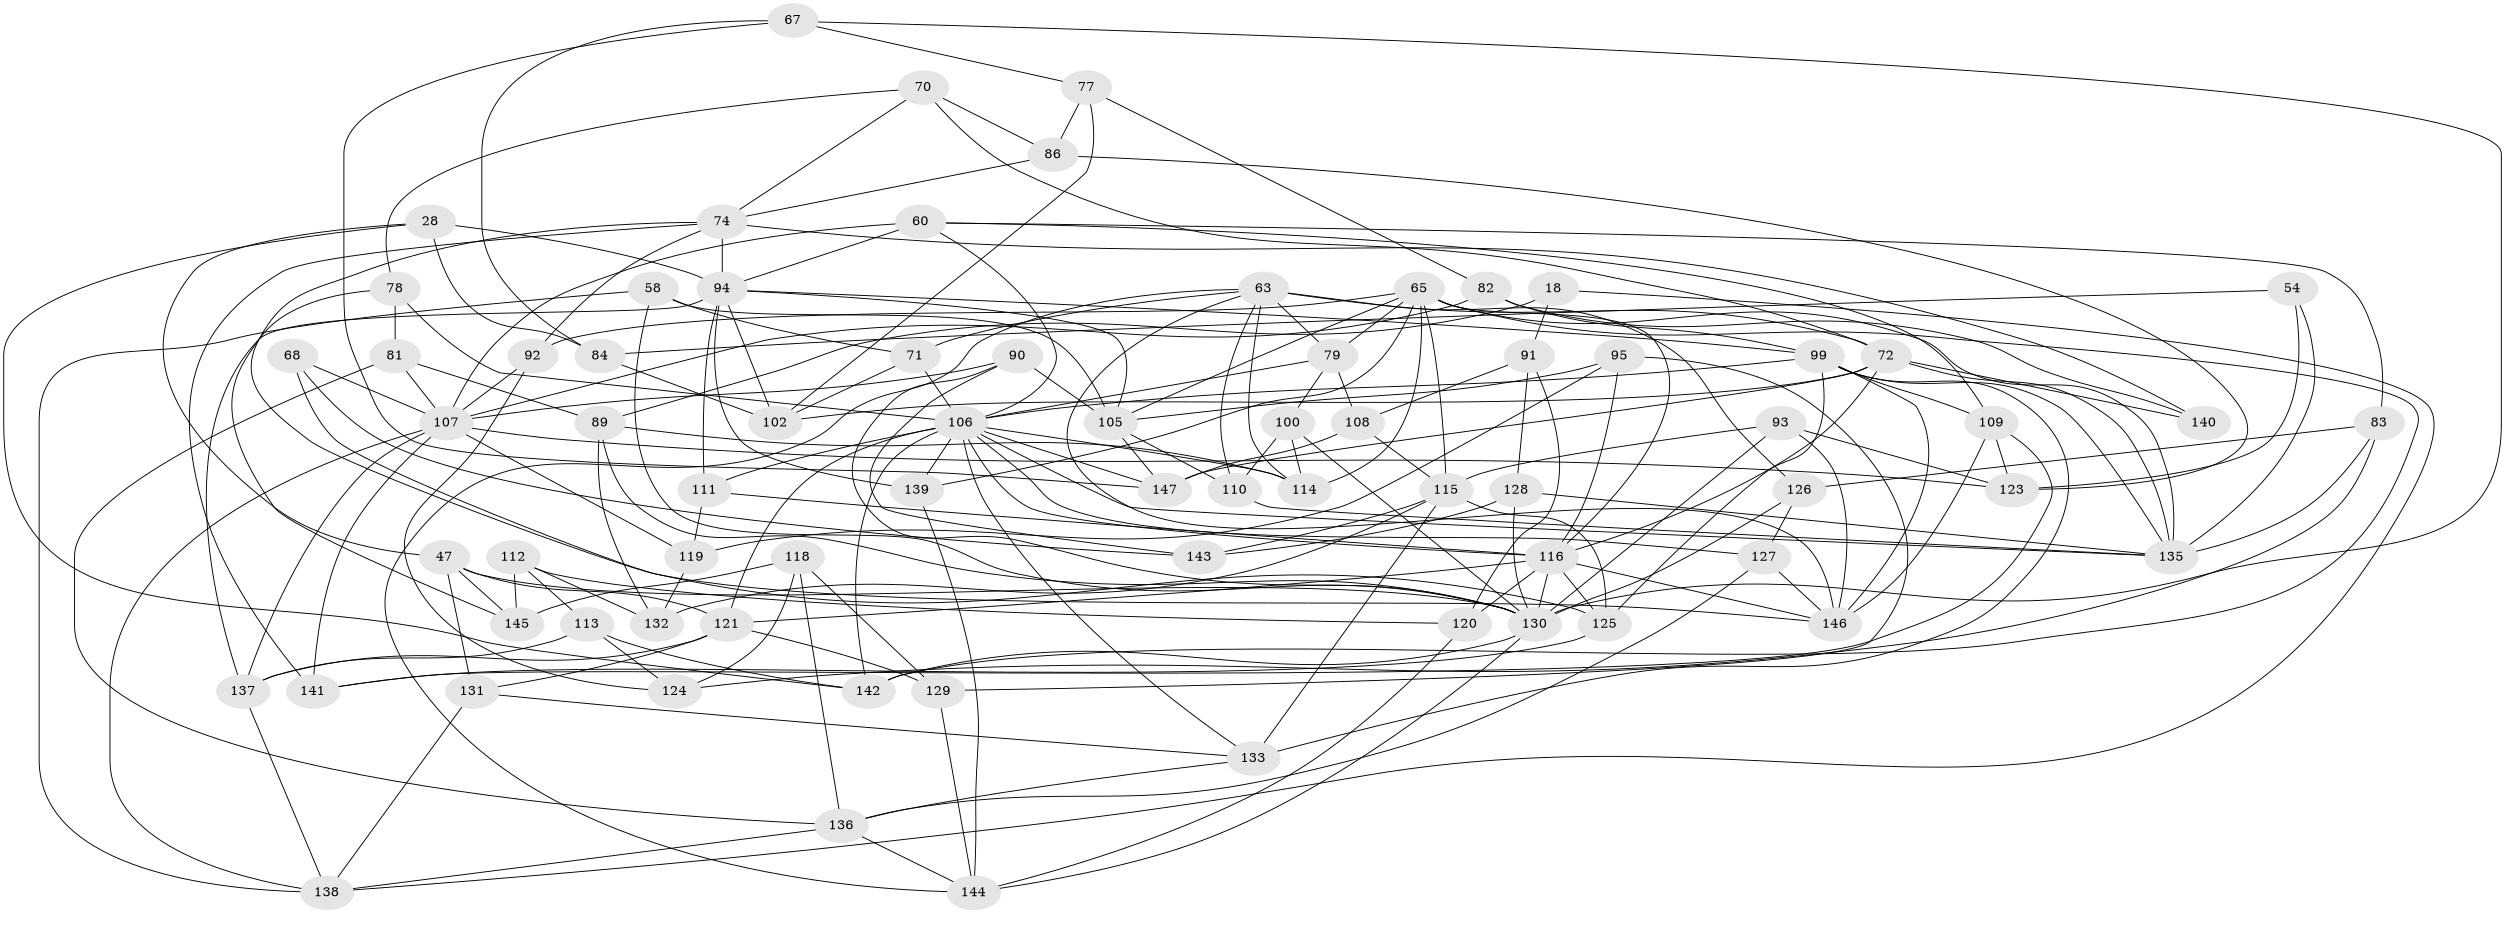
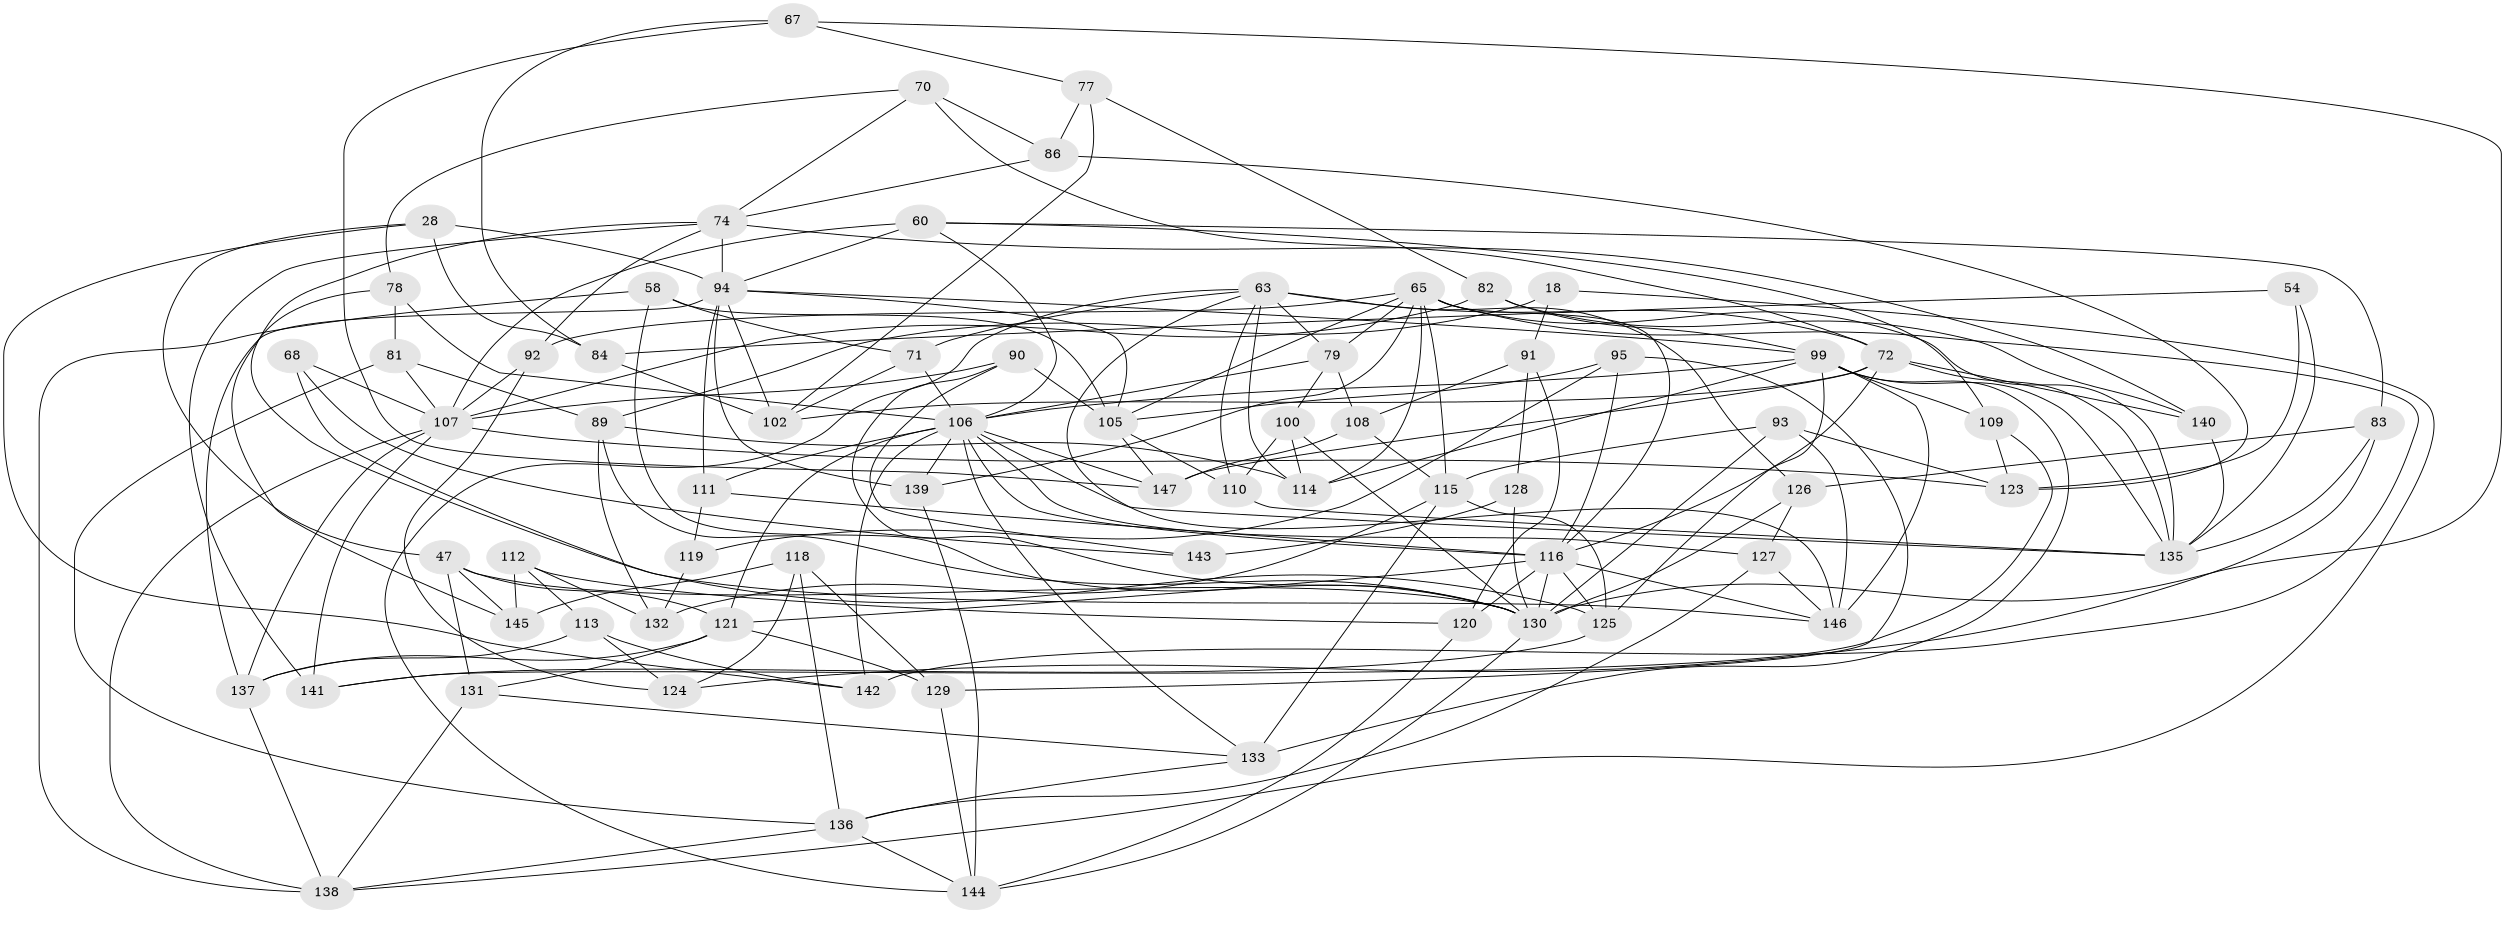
  graph {
    fontname="DejaVu Serif"
    node [color=gray90 fontname="DejaVu Serif" style=filled]
    edge [fontname="DejaVu Serif"]
    89 [super="+16"]
    130 [super="+96+50+101"]
    114 [super="+42"]
    132
    18
    91
    138 [super="+98"]
    108
    120
    128
    28 [super="+15"]
    47 [super="+23"]
    84
    94 [super="+88"]
    142 [super="+75"]
    121 [super="+117"]
    131
    145
    102 [super="+97"]
    105 [super="+37+45"]
    139 [super="+57"]
    99 [super="+21+22+44"]
    111
    137 [super="+51"]
    141 [super="+80"]
    129
    144 [super="+134"]
    133 [super="+26"]
    54
    123 [super="+17"]
    135 [super="+103"]
    58
    71
    106 [super="+48+73+64"]
    110
    147 [super="+69"]
    60 [super="+46"]
    83
    107 [super="+24+31+41"]
    109 [super="+32"]
    126
    124
    116 [super="+53+66"]
    127
    119
    146 [super="+104"]
    63 [super="+25+61"]
    72 [super="+29+30"]
    79 [super="+52"]
    140
    100 [super="+36"]
    65 [super="+2+12+55"]
    92
    115 [super="+27"]
    125 [super="+62"]
    143
    67
    77
    86
    82
    68
    70
    74 [super="+7+43"]
    78
    81
    136 [super="+122"]
    90
    93
    95
    112
    113
    118
    89 -- 130
    89 -- 114
    89 -- 132
-   130 -- 142
    130 -- 144 [weight=2]
    18 -- 89 [weight=2]
    18 -- 91
    18 -- 138
    91 -- 108
    91 -- 120
    91 -- 128
    108 -- 147
    108 -- 115
    120 -- 144
    128 -- 130
-   128 -- 135
+   140 -- 135
    128 -- 143
    28 -- 47 [weight=2]
    28 -- 84
    28 -- 94
    28 -- 142
    47 -- 130
    47 -- 121
    47 -- 131
    47 -- 145
    84 -- 102
    94 -- 102
    94 -- 105
    94 -- 139
    94 -- 99
    94 -- 111
    94 -- 137
    121 -- 131
    121 -- 137
    121 -- 129
    131 -- 138
    131 -- 133
    105 -- 110
    105 -- 147 [weight=2]
    139 -- 144
-   106 -- 114
+   99 -- 114
    99 -- 133
    99 -- 135 [weight=2]
    99 -- 106
    99 -- 109
    99 -- 146
    99 -- 125
    111 -- 116
    111 -- 119
    137 -- 138 [weight=2]
    129 -- 144
    133 -- 136
    54 -- 84
    54 -- 123 [weight=2]
    54 -- 135
    58 -- 130
    58 -- 138
    58 -- 105
    58 -- 71
    71 -- 102
    71 -- 106
    106 -- 142 [weight=2]
    106 -- 121
    106 -- 139 [weight=3]
    106 -- 111
    106 -- 133
    106 -- 135
    106 -- 147
    106 -- 116
    106 -- 127
    110 -- 135
    60 -- 94
    60 -- 106
    60 -- 83
    60 -- 107 [weight=2]
    60 -- 109
    83 -- 135
    83 -- 126
    83 -- 124
    107 -- 138
    107 -- 137
    107 -- 141
    107 -- 123
-   107 -- 119
    109 -- 141
    109 -- 123
-   109 -- 146 [weight=2]
    126 -- 130
    126 -- 127
    116 -- 130 [weight=3]
    116 -- 120
    116 -- 121 [weight=3]
    116 -- 146
    116 -- 125 [weight=2]
    127 -- 146
    127 -- 136
    119 -- 132
    63 -- 114
    63 -- 144
    63 -- 71
    63 -- 110
    63 -- 126
    63 -- 146
    63 -- 72
    63 -- 79
    72 -- 102 [weight=2]
    72 -- 135
    72 -- 147
    72 -- 116
    72 -- 140
    79 -- 108
    79 -- 106
    79 -- 100 [weight=2]
    100 -- 130 [weight=2]
    100 -- 114
    100 -- 110
    65 -- 114 [weight=2]
    65 -- 142
    65 -- 105
    65 -- 139
    65 -- 135 [weight=2]
    65 -- 116 [weight=2]
    65 -- 79
    65 -- 92
    65 -- 115
    92 -- 107
    92 -- 124
    115 -- 132
    115 -- 133 [weight=2]
    115 -- 125
-   115 -- 143
    125 -- 141
    67 -- 130
    67 -- 84
    67 -- 147
    67 -- 77
    77 -- 102
    77 -- 86
    77 -- 82
    86 -- 123
    86 -- 74
    82 -- 99
    82 -- 107
    82 -- 140
    68 -- 107
    68 -- 125
    68 -- 143
    70 -- 72
    70 -- 86
    70 -- 74
    70 -- 78
    74 -- 94 [weight=2]
    74 -- 141 [weight=2]
    74 -- 146
    74 -- 140
    74 -- 92
    78 -- 145
    78 -- 106
    78 -- 81
    81 -- 89
    81 -- 107
    81 -- 136
    136 -- 138 [weight=2]
    136 -- 144 [weight=2]
    90 -- 130
    90 -- 105
    90 -- 107
    90 -- 143
    93 -- 130
    93 -- 123
    93 -- 146
    93 -- 115
    95 -- 105
    95 -- 129
    95 -- 116
    95 -- 119
    112 -- 132
    112 -- 120
    112 -- 145
    112 -- 113
    113 -- 142
    113 -- 137
    113 -- 124
    118 -- 145
    118 -- 129
    118 -- 124
    118 -- 136
  }
